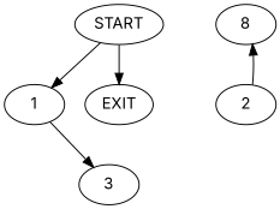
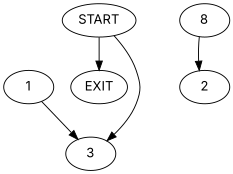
  digraph {
    fontname=Inter
    node [fontname=Inter]
    edge [fontname=Inter]
    n1 [label=START]
    1
    n3 [label=EXIT]
    3
    n5 [label=8]
    2
-   n1 -> 1
+   n1 -> 3
    n1 -> n3
    1 -> 3
-   2 -> n5
+   n5 -> 2
  }
